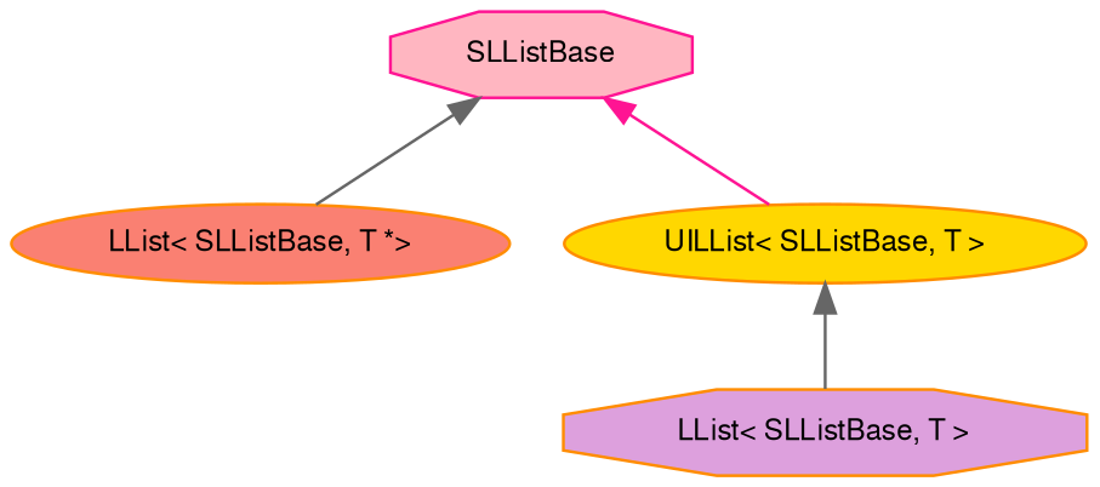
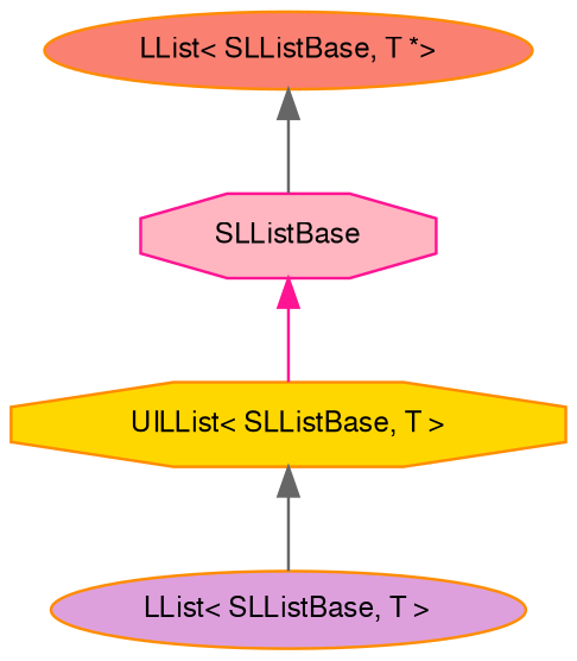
  digraph {
    node [color=darkorange fontname=FreeSans fontsize=10 shape=octagon style=filled]
    edge [color=gray40 dir=back fontname=FreeSans fontsize=10 labelfontname=FreeSans labelfontsize=10 style=solid]
    n1 [color=deeppink fillcolor=lightpink fontcolor=black height=0.2 label=SLListBase width=0.4]
    n2 [fillcolor=salmon height=0.2 label="LList\< SLListBase, T *\>" shape=ellipse width=0.4]
-   n3 [fillcolor=gold height=0.2 label="UILList\< SLListBase, T \>" shape=ellipse width=0.4]
-   n4 [fillcolor=plum height=0.2 label="LList\< SLListBase, T \>" width=0.4]
-   n1 -> n2
+   n3 [fillcolor=gold height=0.2 label="UILList\< SLListBase, T \>" width=0.4]
+   n4 [fillcolor=plum height=0.2 label="LList\< SLListBase, T \>" shape=ellipse width=0.4]
+   n2 -> n1
    n1 -> n3 [color=deeppink]
    n3 -> n4
  }
